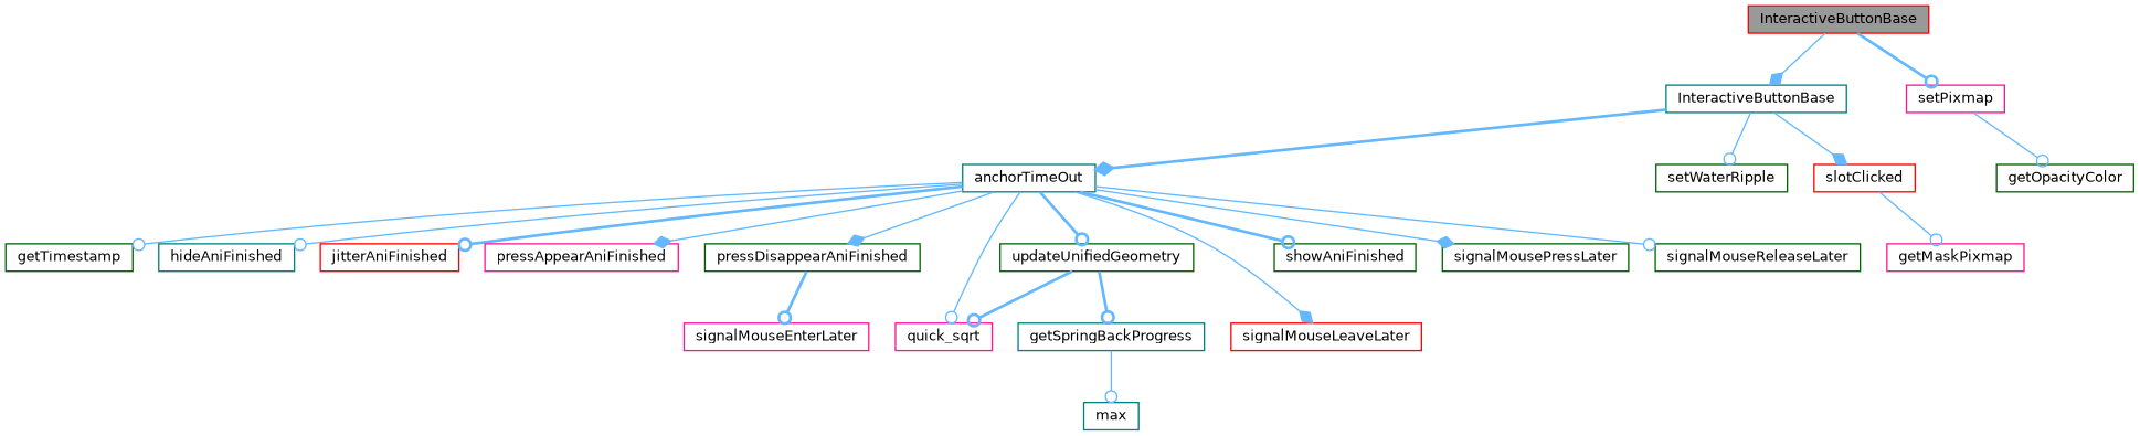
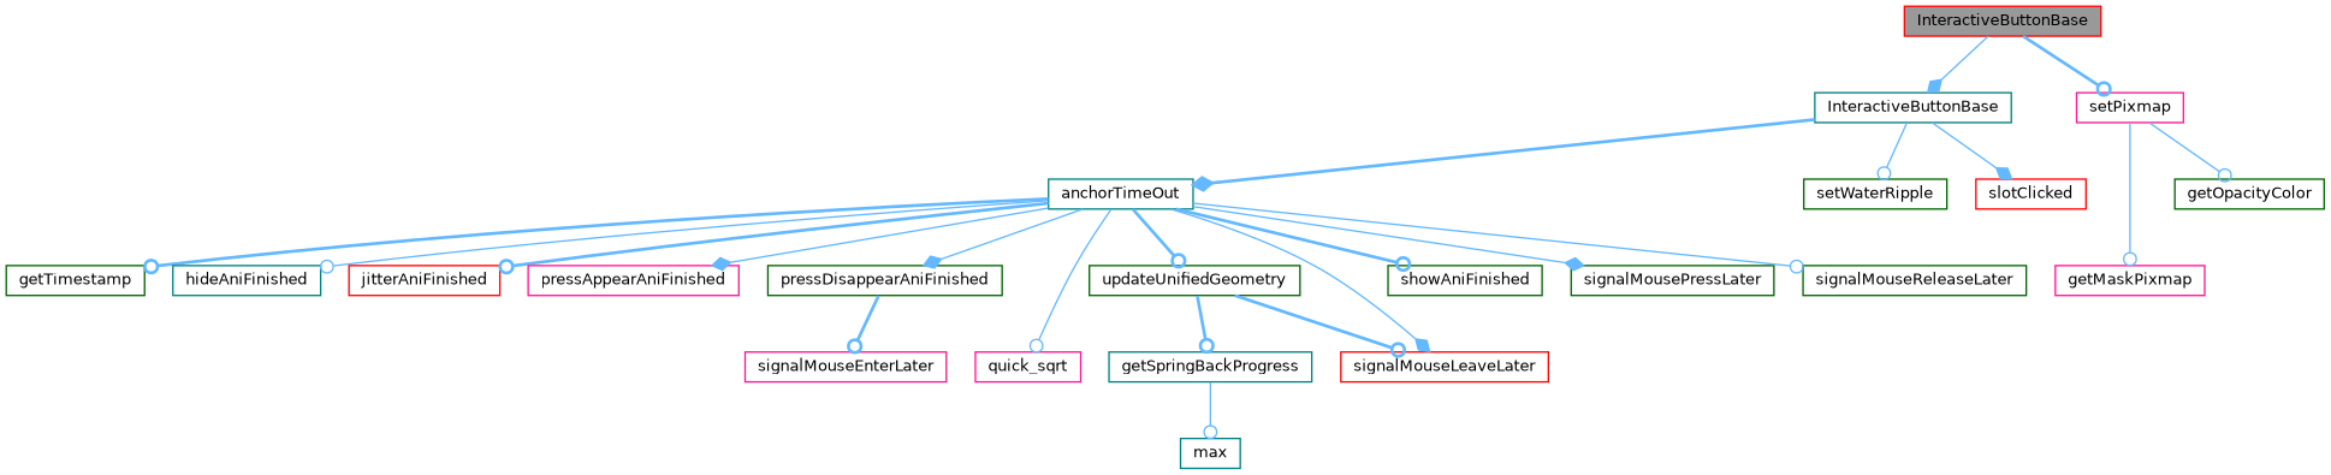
  digraph {
    fontname="DejaVu Sans"
    rankdir=TB
    node [color=darkgreen fillcolor=white fontname="DejaVu Sans" fontsize=10 shape=box style=filled]
    edge [arrowhead=odot color=steelblue1 fontname="DejaVu Sans" fontsize=10 labelfontname=Helvetica labelfontsize=10 style=solid]
    n1 [color=red fillcolor=grey60 fontcolor=black height=0.2 label=InteractiveButtonBase width=0.4]
    n2 [color=teal height=0.2 label=InteractiveButtonBase width=0.4]
    n3 [color=deeppink height=0.2 label=setPixmap width=0.4]
    n4 [color=teal height=0.2 label=anchorTimeOut width=0.4]
    n5 [height=0.2 label=setWaterRipple width=0.4]
    n6 [color=red height=0.2 label=slotClicked width=0.4]
    n7 [color=deeppink height=0.2 label=getMaskPixmap width=0.4]
    n8 [height=0.2 label=getOpacityColor width=0.4]
    n9 [height=0.2 label=getTimestamp width=0.4]
    n10 [color=teal height=0.2 label=hideAniFinished width=0.4]
    n11 [color=red height=0.2 label=jitterAniFinished width=0.4]
    n12 [color=deeppink height=0.2 label=pressAppearAniFinished width=0.4]
    n13 [height=0.2 label=pressDisappearAniFinished width=0.4]
    n14 [color=deeppink height=0.2 label=quick_sqrt width=0.4]
    n15 [height=0.2 label=showAniFinished width=0.4]
    n16 [color=red height=0.2 label=signalMouseLeaveLater width=0.4]
    n17 [height=0.2 label=signalMousePressLater width=0.4]
    n18 [height=0.2 label=signalMouseReleaseLater width=0.4]
    n19 [height=0.2 label=updateUnifiedGeometry width=0.4]
    n20 [color=deeppink height=0.2 label=signalMouseEnterLater width=0.4]
    n21 [color=teal height=0.2 label=getSpringBackProgress width=0.4]
    n22 [color=teal height=0.2 label=max width=0.4]
    n1 -> n2 [arrowhead=diamond]
    n1 -> n3 [style=bold]
    n2 -> n4 [arrowhead=diamond style=bold]
    n2 -> n5
    n2 -> n6 [arrowhead=diamond]
-   n6 -> n7
+   n3 -> n7
    n3 -> n8
-   n4 -> n9
+   n4 -> n9 [style=bold]
    n4 -> n10
    n4 -> n11 [style=bold]
    n4 -> n12 [arrowhead=diamond]
    n4 -> n13 [arrowhead=diamond]
    n4 -> n14
    n4 -> n15 [style=bold]
    n4 -> n16 [arrowhead=diamond]
    n4 -> n17 [arrowhead=diamond]
    n4 -> n18
    n4 -> n19 [style=bold]
    n13 -> n20 [style=bold]
-   n19 -> n14 [style=bold]
+   n19 -> n16 [style=bold]
    n19 -> n21 [style=bold]
    n21 -> n22
  }
